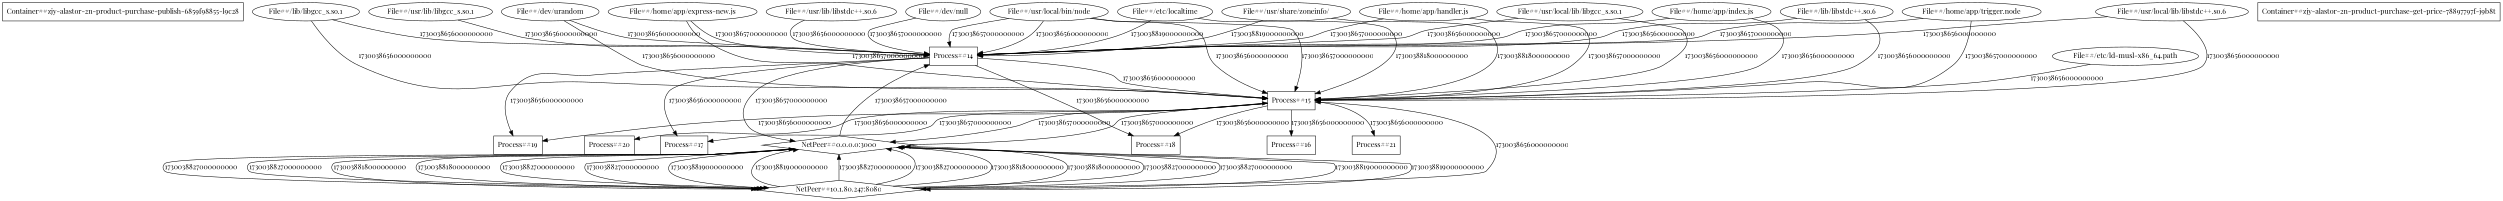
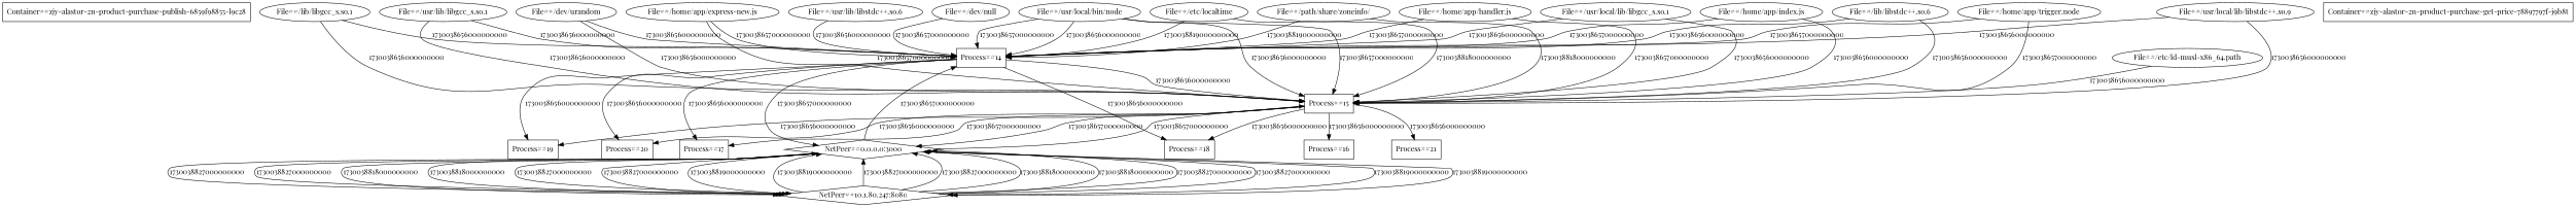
  digraph {
    fontname="Playfair Display"
    node [fontname="Playfair Display" shape=ellipse]
    edge [fontname="Playfair Display"]
    "Container##zjy-alastor-2n-product-purchase-publish-6859f98855-l9c28" [shape=box]
    "Process##14" [shape=box]
    "File##/dev/null"
    "Process##15" [shape=box]
    "NetPeer##0.0.0.0:3000" [shape=diamond]
    "Process##17" [shape=box]
    "Process##18" [shape=box]
    "Process##19" [shape=box]
    "Process##20" [shape=box]
    "Process##16" [shape=box]
    "Process##21" [shape=box]
    "File##/dev/urandom"
    "File##/etc/ld-musl-x86_64.path"
    "File##/etc/localtime"
    "File##/home/app/express-new.js"
    "File##/home/app/handler.js"
    "File##/home/app/index.js"
    "File##/home/app/trigger.node"
    "File##/lib/libgcc_s.so.1"
    "File##/lib/libstdc++.so.6"
    "File##/usr/lib/libgcc_s.so.1"
    "File##/usr/lib/libstdc++.so.6"
    "File##/usr/local/bin/node"
    "File##/usr/local/lib/libgcc_s.so.1"
-   "File##/usr/local/lib/libstdc++.so.6"
-   "File##/usr/share/zoneinfo/"
+   "File##/usr/local/lib/libstdc++.so.6" [label="File##/usr/local/lib/libstdc++.so.9"]
+   "File##/usr/share/zoneinfo/" [label="File##/path/share/zoneinfo/"]
    "NetPeer##10.1.80.247:8080" [shape=diamond]
    "Container##zjy-alastor-2n-product-purchase-get-price-78897797f-j9b8t" [shape=box]
    "Process##14" -> "Process##15" [label=1730038656000000000]
    "Process##14" -> "NetPeer##0.0.0.0:3000" [label=1730038657000000000]
    "Process##14" -> "Process##17" [label=1730038656000000000]
    "Process##14" -> "Process##18" [label=1730038656000000000]
    "Process##14" -> "Process##19" [label=1730038656000000000]
+   "Process##14" -> "Process##20" [label=1730038656000000000]
    "File##/dev/null" -> "Process##14" [label=1730038657000000000]
    "Process##15" -> "NetPeer##0.0.0.0:3000" [label=1730038657000000000]
    "Process##15" -> "Process##17" [label=1730038657000000000]
    "Process##15" -> "Process##18" [label=1730038656000000000]
    "Process##15" -> "Process##19" [label=1730038656000000000]
    "Process##15" -> "Process##20" [label=1730038656000000000]
    "Process##15" -> "Process##16" [label=1730038656000000000]
    "Process##15" -> "Process##21" [label=1730038656000000000]
    "NetPeer##0.0.0.0:3000" -> "Process##14" [label=1730038657000000000]
    "NetPeer##0.0.0.0:3000" -> "Process##15" [label=1730038657000000000]
    "NetPeer##0.0.0.0:3000" -> "NetPeer##10.1.80.247:8080" [label=1730038819000000000]
    "NetPeer##0.0.0.0:3000" -> "NetPeer##10.1.80.247:8080" [label=1730038819000000000]
    "NetPeer##0.0.0.0:3000" -> "NetPeer##10.1.80.247:8080" [label=1730038827000000000]
    "NetPeer##0.0.0.0:3000" -> "NetPeer##10.1.80.247:8080" [label=1730038827000000000]
    "NetPeer##0.0.0.0:3000" -> "NetPeer##10.1.80.247:8080" [label=1730038818000000000]
    "NetPeer##0.0.0.0:3000" -> "NetPeer##10.1.80.247:8080" [label=1730038818000000000]
    "NetPeer##0.0.0.0:3000" -> "NetPeer##10.1.80.247:8080" [label=1730038827000000000]
    "NetPeer##0.0.0.0:3000" -> "NetPeer##10.1.80.247:8080" [label=1730038827000000000]
    "File##/dev/urandom" -> "Process##14" [label=1730038656000000000]
    "File##/dev/urandom" -> "Process##15" [label=1730038656000000000]
    "File##/etc/ld-musl-x86_64.path" -> "Process##15" [label=1730038656000000000]
    "File##/etc/localtime" -> "Process##14" [label=1730038819000000000]
    "File##/etc/localtime" -> "Process##15" [label=1730038818000000000]
    "File##/home/app/express-new.js" -> "Process##14" [label=1730038657000000000]
    "File##/home/app/express-new.js" -> "Process##15" [label=1730038657000000000]
    "File##/home/app/handler.js" -> "Process##14" [label=1730038657000000000]
    "File##/home/app/handler.js" -> "Process##15" [label=1730038657000000000]
    "File##/home/app/index.js" -> "Process##14" [label=1730038657000000000]
    "File##/home/app/index.js" -> "Process##15" [label=1730038656000000000]
    "File##/home/app/trigger.node" -> "Process##14" [label=1730038657000000000]
    "File##/home/app/trigger.node" -> "Process##15" [label=1730038657000000000]
    "File##/lib/libgcc_s.so.1" -> "Process##14" [label=1730038656000000000]
    "File##/lib/libgcc_s.so.1" -> "Process##15" [label=1730038656000000000]
    "File##/lib/libstdc++.so.6" -> "Process##14" [label=1730038656000000000]
    "File##/lib/libstdc++.so.6" -> "Process##15" [label=1730038656000000000]
    "File##/usr/lib/libgcc_s.so.1" -> "Process##14" [label=1730038656000000000]
-   "NetPeer##10.1.80.247:8080" -> "Process##15" [label=1730038656000000000]
+   "File##/usr/lib/libgcc_s.so.1" -> "Process##15" [label=1730038656000000000]
    "File##/usr/lib/libstdc++.so.6" -> "Process##14" [label=1730038656000000000]
    "File##/usr/local/bin/node" -> "Process##14" [label=1730038656000000000]
    "File##/usr/local/bin/node" -> "Process##14" [label=1730038657000000000]
    "File##/usr/local/bin/node" -> "Process##15" [label=1730038656000000000]
    "File##/usr/local/bin/node" -> "Process##15" [label=1730038657000000000]
    "File##/usr/local/lib/libgcc_s.so.1" -> "Process##14" [label=1730038656000000000]
    "File##/usr/local/lib/libgcc_s.so.1" -> "Process##15" [label=1730038656000000000]
    "File##/usr/local/lib/libstdc++.so.6" -> "Process##14" [label=1730038656000000000]
    "File##/usr/local/lib/libstdc++.so.6" -> "Process##15" [label=1730038656000000000]
    "File##/usr/share/zoneinfo/" -> "Process##14" [label=1730038819000000000]
    "File##/usr/share/zoneinfo/" -> "Process##15" [label=1730038818000000000]
    "NetPeer##10.1.80.247:8080" -> "NetPeer##0.0.0.0:3000" [label=1730038819000000000]
    "NetPeer##10.1.80.247:8080" -> "NetPeer##0.0.0.0:3000" [label=1730038819000000000]
    "NetPeer##10.1.80.247:8080" -> "NetPeer##0.0.0.0:3000" [label=1730038827000000000]
    "NetPeer##10.1.80.247:8080" -> "NetPeer##0.0.0.0:3000" [label=1730038827000000000]
    "NetPeer##10.1.80.247:8080" -> "NetPeer##0.0.0.0:3000" [label=1730038818000000000]
    "NetPeer##10.1.80.247:8080" -> "NetPeer##0.0.0.0:3000" [label=1730038818000000000]
    "NetPeer##10.1.80.247:8080" -> "NetPeer##0.0.0.0:3000" [label=1730038827000000000]
    "NetPeer##10.1.80.247:8080" -> "NetPeer##0.0.0.0:3000" [label=1730038827000000000]
  }
